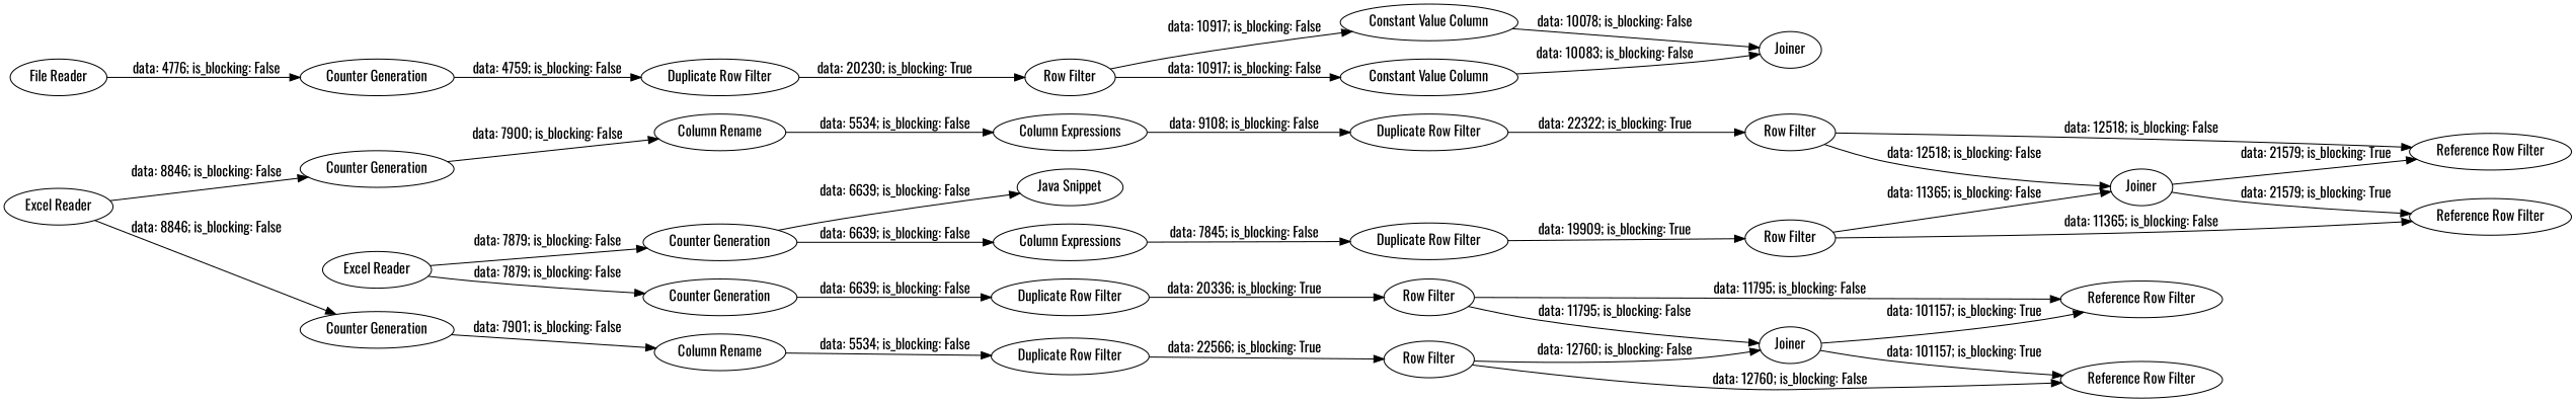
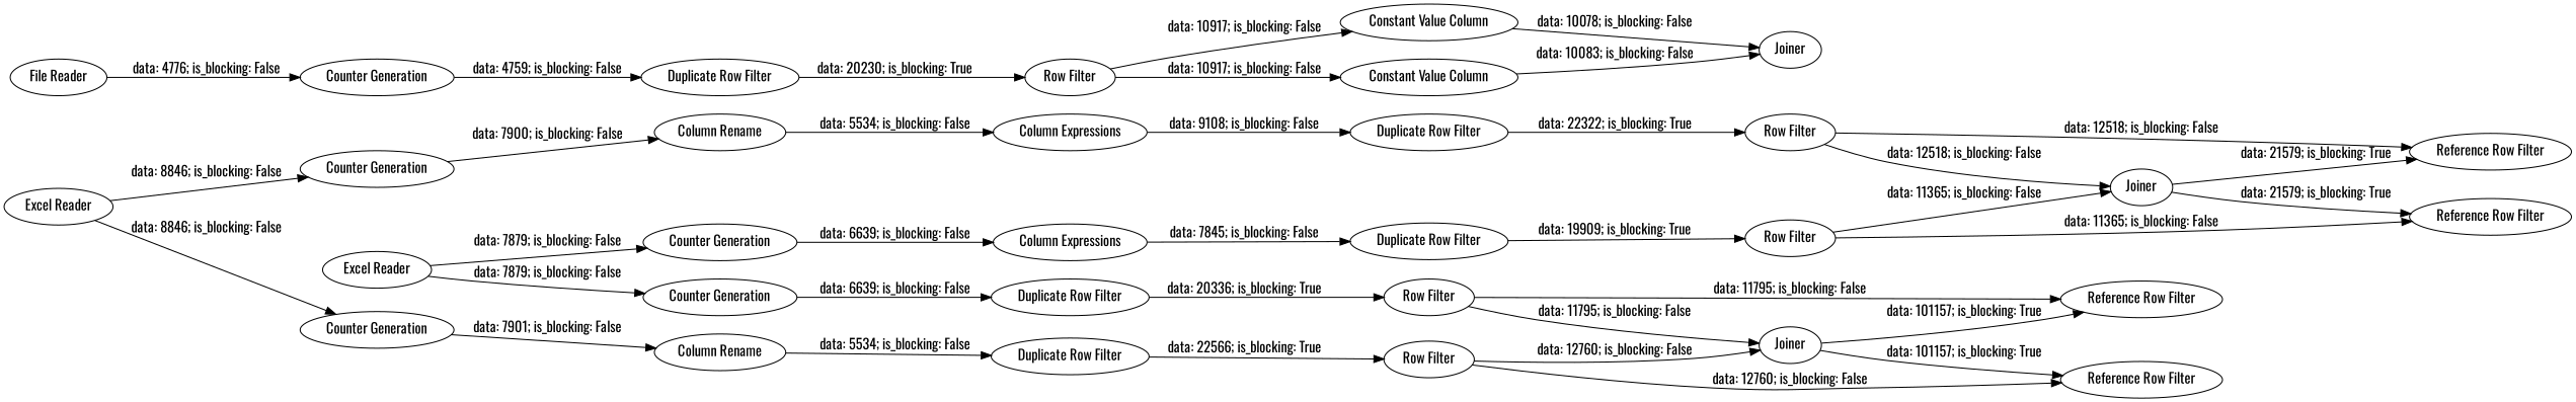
  digraph {
    rankdir=LR
    fontname=Oswald
    node [fontname=Oswald]
    edge [fontname=Oswald]
    n1 [label="Column Expressions"]
    n2 [label="Duplicate Row Filter"]
    n3 [label="Reference Row Filter"]
    n4 [label="Reference Row Filter"]
    n5 [label="Constant Value Column"]
    n6 [label=Joiner]
    n7 [label="Row Filter"]
    n8 [label="Reference Row Filter"]
    n9 [label=Joiner]
    n10 [label="Counter Generation"]
    n11 [label="Column Rename"]
    n12 [label="File Reader"]
    n13 [label="Counter Generation"]
    n14 [label="Duplicate Row Filter"]
    n15 [label="Column Rename"]
    n16 [label="Column Expressions"]
    n17 [label="Constant Value Column"]
    n18 [label="Duplicate Row Filter"]
    n19 [label="Row Filter"]
    n20 [label="Row Filter"]
    n21 [label="Duplicate Row Filter"]
    n22 [label="Row Filter"]
    n23 [label="Counter Generation"]
    n24 [label=Joiner]
    n25 [label="Reference Row Filter"]
    n26 [label="Excel Reader"]
    n27 [label="Counter Generation"]
    n28 [label="Counter Generation"]
-   n29 [label="Java Snippet"]
    n30 [label="Duplicate Row Filter"]
    n31 [label="Row Filter"]
    n32 [label="Excel Reader"]
    n1 -> n2 [label="data: 7845; is_blocking: False"]
    n2 -> n19 [label="data: 19909; is_blocking: True"]
    n5 -> n6 [label="data: 10078; is_blocking: False"]
    n7 -> n8 [label="data: 12518; is_blocking: False"]
    n7 -> n9 [label="data: 12518; is_blocking: False"]
    n9 -> n3 [label="data: 21579; is_blocking: True"]
    n9 -> n8 [label="data: 21579; is_blocking: True"]
    n10 -> n11 [label="data: 7901; is_blocking: False"]
    n11 -> n30 [label="data: 5534; is_blocking: False"]
    n12 -> n13 [label="data: 4776; is_blocking: False"]
    n13 -> n14 [label="data: 4759; is_blocking: False"]
    n14 -> n20 [label="data: 20230; is_blocking: True"]
    n15 -> n16 [label="data: 5534; is_blocking: False"]
    n16 -> n18 [label="data: 9108; is_blocking: False"]
    n17 -> n6 [label="data: 10083; is_blocking: False"]
    n18 -> n7 [label="data: 22322; is_blocking: True"]
    n19 -> n3 [label="data: 11365; is_blocking: False"]
    n19 -> n9 [label="data: 11365; is_blocking: False"]
    n20 -> n5 [label="data: 10917; is_blocking: False"]
    n20 -> n17 [label="data: 10917; is_blocking: False"]
    n21 -> n22 [label="data: 20336; is_blocking: True"]
    n22 -> n24 [label="data: 11795; is_blocking: False"]
    n22 -> n25 [label="data: 11795; is_blocking: False"]
    n23 -> n15 [label="data: 7900; is_blocking: False"]
    n24 -> n4 [label="data: 101157; is_blocking: True"]
    n24 -> n25 [label="data: 101157; is_blocking: True"]
    n26 -> n27 [label="data: 7879; is_blocking: False"]
    n26 -> n28 [label="data: 7879; is_blocking: False"]
    n27 -> n1 [label="data: 6639; is_blocking: False"]
-   n27 -> n29 [label="data: 6639; is_blocking: False"]
    n28 -> n21 [label="data: 6639; is_blocking: False"]
    n30 -> n31 [label="data: 22566; is_blocking: True"]
    n31 -> n4 [label="data: 12760; is_blocking: False"]
    n31 -> n24 [label="data: 12760; is_blocking: False"]
    n32 -> n10 [label="data: 8846; is_blocking: False"]
    n32 -> n23 [label="data: 8846; is_blocking: False"]
  }
